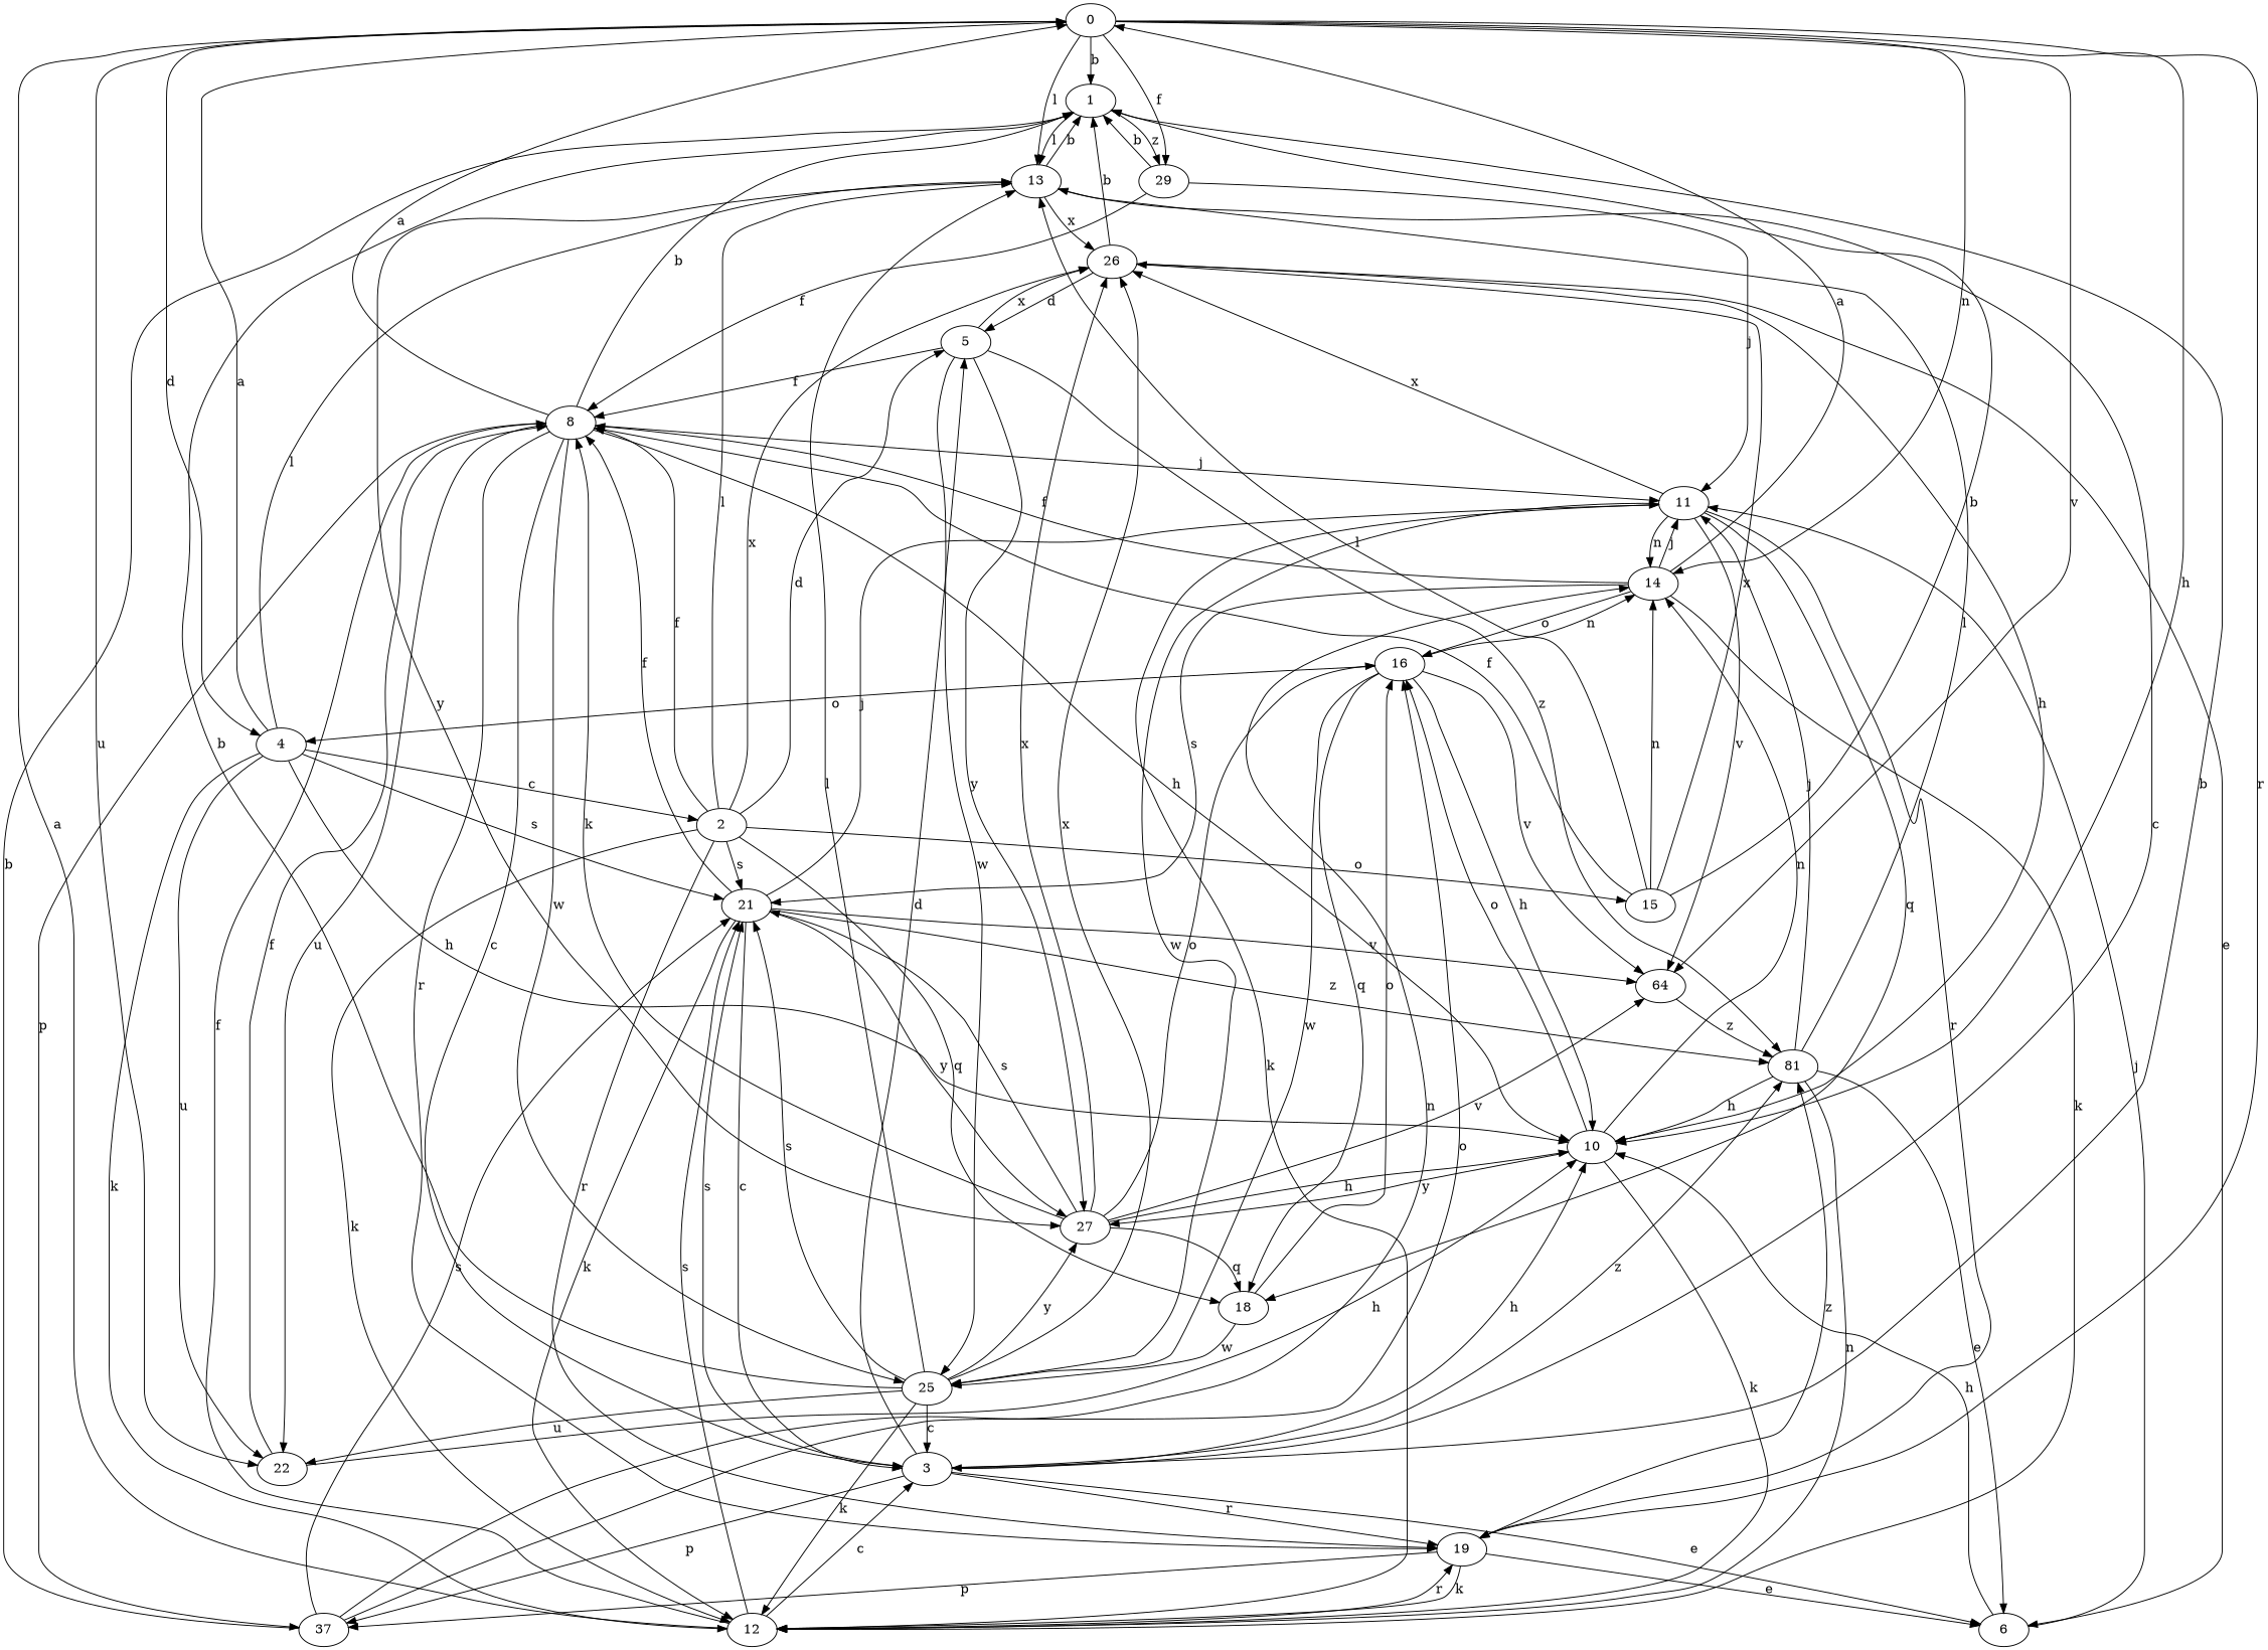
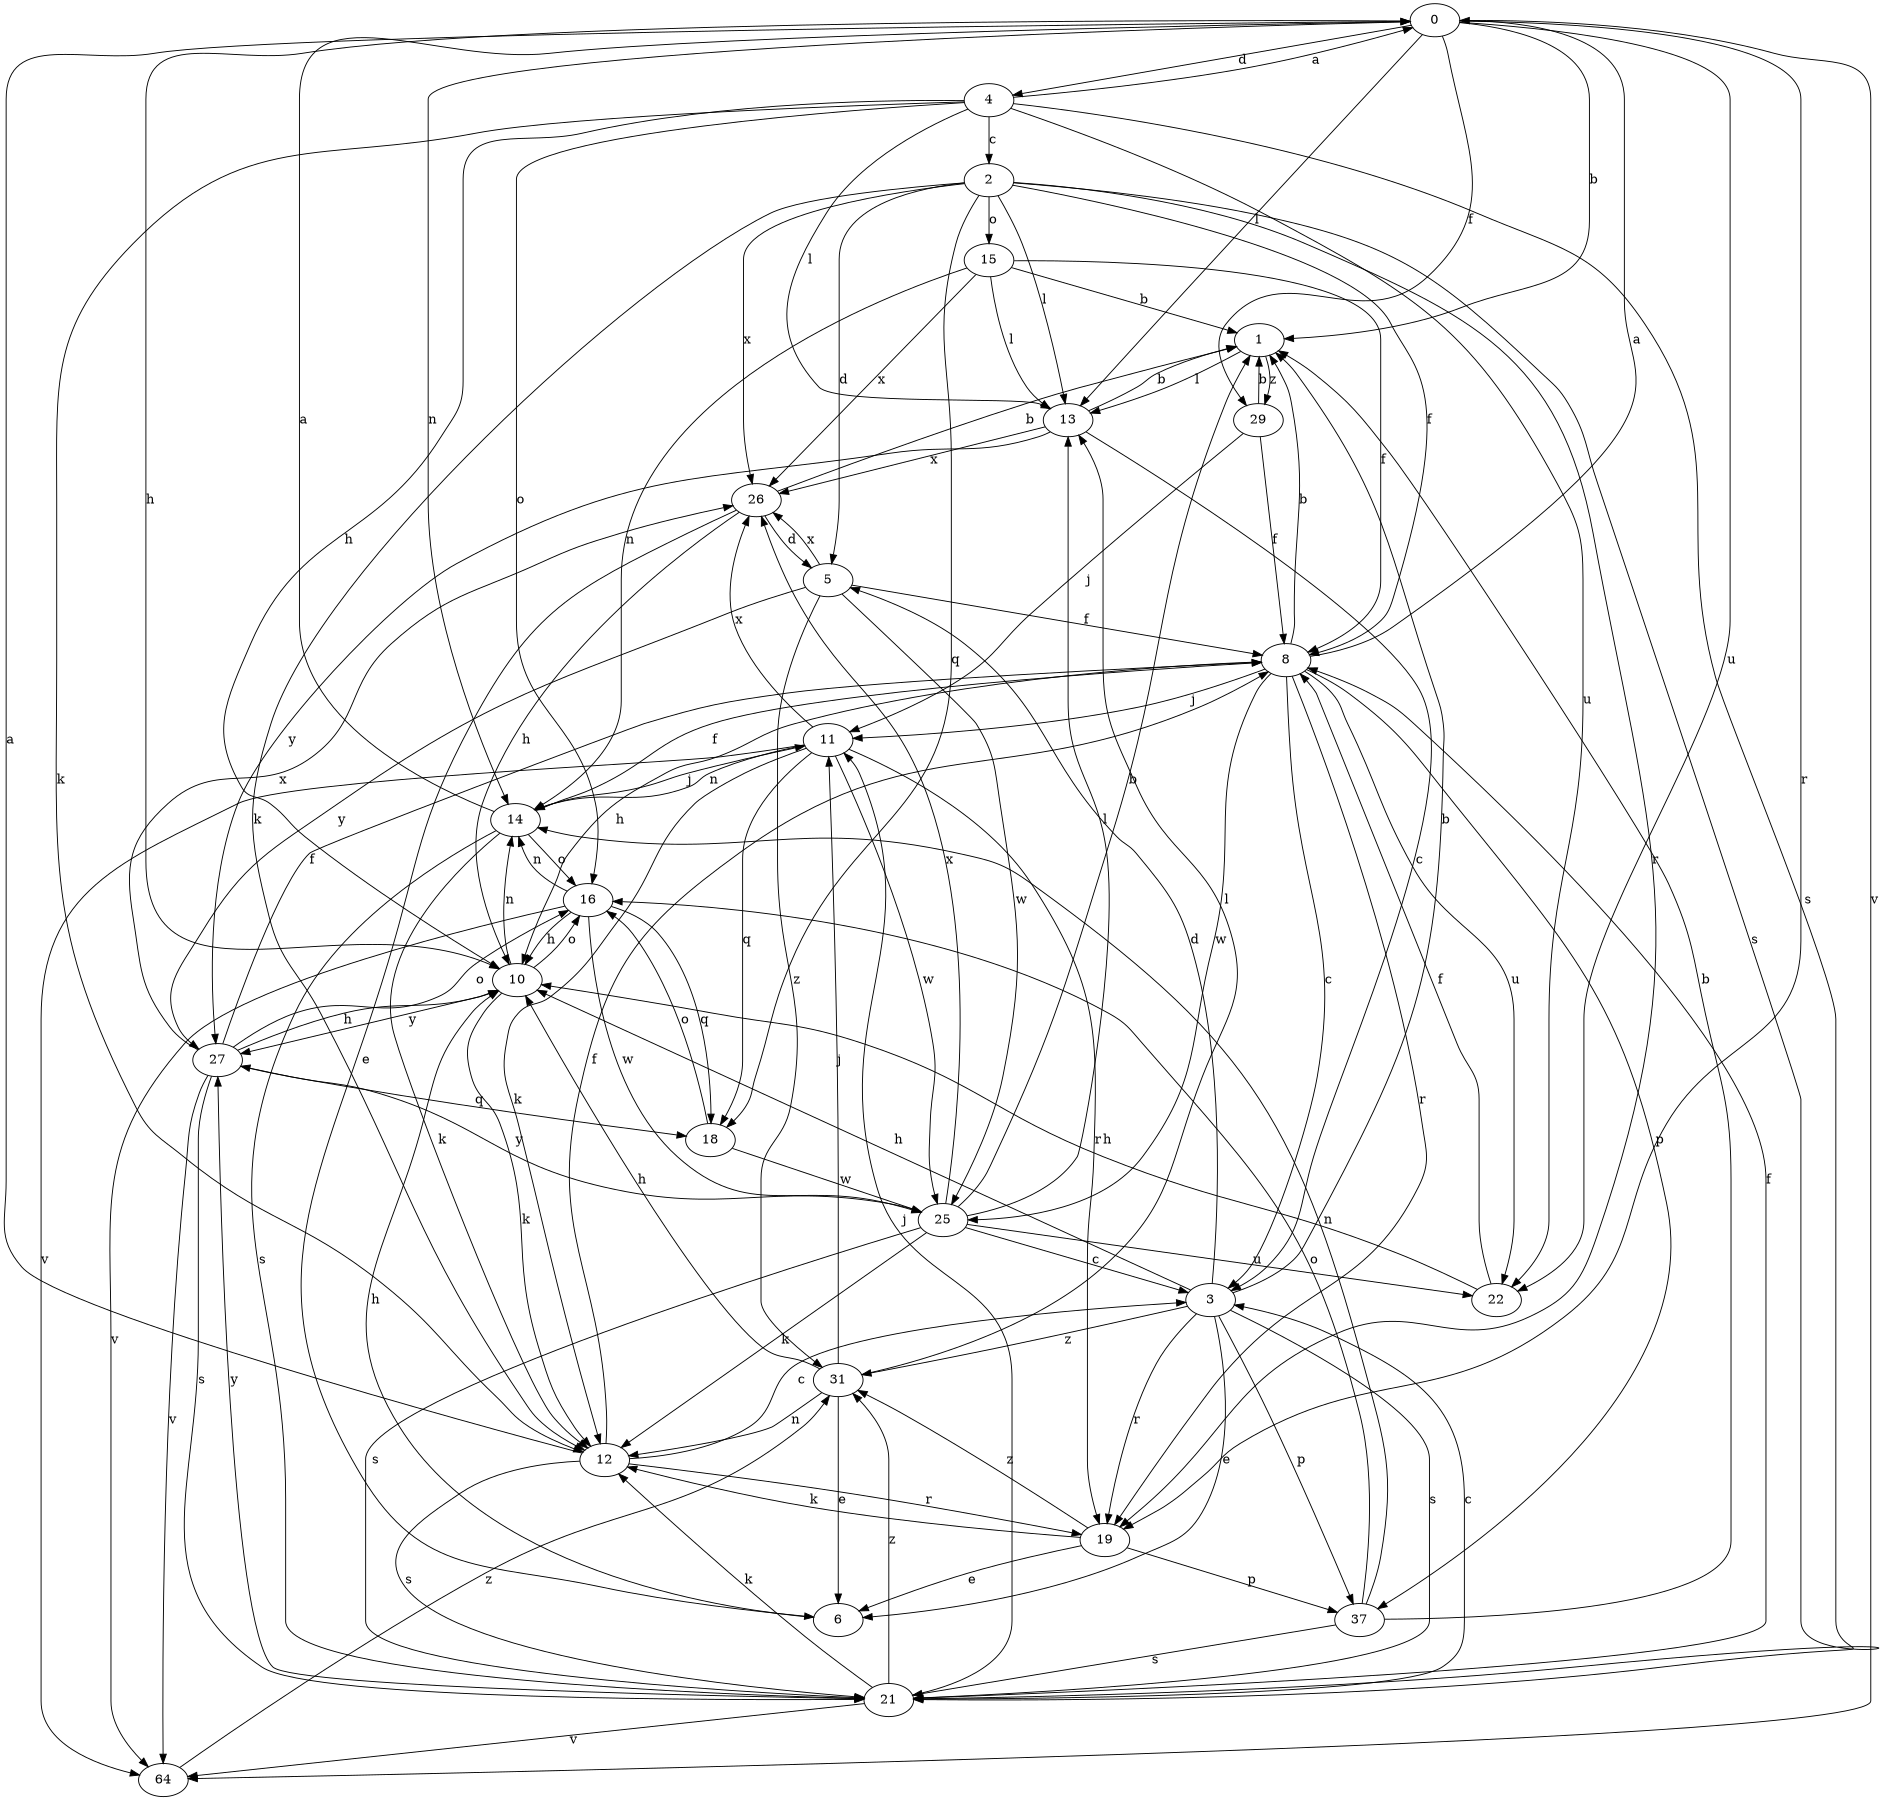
  strict digraph {
    0
    1
    4
    10
    13
    14
    19
    22
    n9 [label=64]
    29
    2
    12
    21
    16
    8
    3
    n17 [label=37]
    25
    11
    27
    26
    6
-   31 [label=81]
+   31
    5
    15
    18
    0 -> 1 [label=b]
    0 -> 4 [label=d]
    0 -> 10 [label=h]
    0 -> 13 [label=l]
    0 -> 14 [label=n]
    0 -> 19 [label=r]
    0 -> 22 [label=u]
    0 -> n9 [label=v]
    0 -> 29 [label=f]
    1 -> 13 [label=l]
    1 -> 29 [label=z]
    4 -> 0 [label=a]
    4 -> 10 [label=h]
    4 -> 13 [label=l]
    4 -> 22 [label=u]
    4 -> 2 [label=c]
    4 -> 12 [label=k]
    4 -> 21 [label=s]
-   16 -> 4 [label=o]
+   4 -> 16 [label=o]
    10 -> 14 [label=n]
    10 -> 12 [label=k]
    10 -> 16 [label=o]
    10 -> 27 [label=y]
    13 -> 1 [label=b]
    13 -> 3 [label=c]
    13 -> 27 [label=y]
    13 -> 26 [label=x]
    14 -> 0 [label=a]
    14 -> 12 [label=k]
    14 -> 21 [label=s]
    14 -> 16 [label=o]
    14 -> 8 [label=f]
    14 -> 11 [label=j]
    19 -> 12 [label=k]
    19 -> n17 [label=p]
    19 -> 6 [label=e]
    19 -> 31 [label=z]
    22 -> 10 [label=h]
    22 -> 8 [label=f]
    n9 -> 31 [label=z]
    29 -> 1 [label=b]
    29 -> 8 [label=f]
    29 -> 11 [label=j]
    2 -> 13 [label=l]
    2 -> 19 [label=r]
    2 -> 12 [label=k]
    2 -> 21 [label=s]
    2 -> 8 [label=f]
    2 -> 26 [label=x]
    2 -> 5 [label=d]
    2 -> 15 [label=o]
    2 -> 18 [label=q]
    12 -> 0 [label=a]
    12 -> 19 [label=r]
    12 -> 21 [label=s]
    12 -> 8 [label=f]
    12 -> 3 [label=c]
    21 -> n9 [label=v]
    21 -> 12 [label=k]
    21 -> 8 [label=f]
    21 -> 3 [label=c]
    21 -> 11 [label=j]
    21 -> 27 [label=y]
    21 -> 31 [label=z]
    16 -> 10 [label=h]
    16 -> 14 [label=n]
    16 -> n9 [label=v]
    16 -> 25 [label=w]
    16 -> 18 [label=q]
    8 -> 0 [label=a]
    8 -> 1 [label=b]
    8 -> 10 [label=h]
    8 -> 19 [label=r]
    8 -> 22 [label=u]
    8 -> 3 [label=c]
    8 -> n17 [label=p]
    8 -> 25 [label=w]
    8 -> 11 [label=j]
    3 -> 1 [label=b]
    3 -> 10 [label=h]
    3 -> 19 [label=r]
    3 -> 21 [label=s]
    3 -> n17 [label=p]
    3 -> 6 [label=e]
    3 -> 31 [label=z]
    3 -> 5 [label=d]
    n17 -> 1 [label=b]
    n17 -> 14 [label=n]
    n17 -> 21 [label=s]
    n17 -> 16 [label=o]
    25 -> 1 [label=b]
    25 -> 13 [label=l]
    25 -> 22 [label=u]
    25 -> 12 [label=k]
    25 -> 21 [label=s]
    25 -> 3 [label=c]
    25 -> 27 [label=y]
    25 -> 26 [label=x]
    11 -> 14 [label=n]
    11 -> 19 [label=r]
    11 -> n9 [label=v]
    11 -> 12 [label=k]
    11 -> 25 [label=w]
    11 -> 26 [label=x]
    11 -> 18 [label=q]
    27 -> 10 [label=h]
    27 -> n9 [label=v]
    27 -> 21 [label=s]
    27 -> 16 [label=o]
-   27 -> 8 [label=k]
+   27 -> 8 [label=f]
    27 -> 26 [label=x]
    27 -> 18 [label=q]
    26 -> 1 [label=b]
    26 -> 10 [label=h]
    26 -> 6 [label=e]
    26 -> 5 [label=d]
    6 -> 10 [label=h]
-   6 -> 11 [label=j]
    31 -> 10 [label=h]
    31 -> 13 [label=l]
    31 -> 12 [label=n]
    31 -> 11 [label=j]
    31 -> 6 [label=e]
    5 -> 8 [label=f]
    5 -> 25 [label=w]
    5 -> 27 [label=y]
    5 -> 26 [label=x]
    5 -> 31 [label=z]
    15 -> 1 [label=b]
    15 -> 13 [label=l]
    15 -> 14 [label=n]
    15 -> 8 [label=f]
    15 -> 26 [label=x]
    18 -> 16 [label=o]
    18 -> 25 [label=w]
  }
